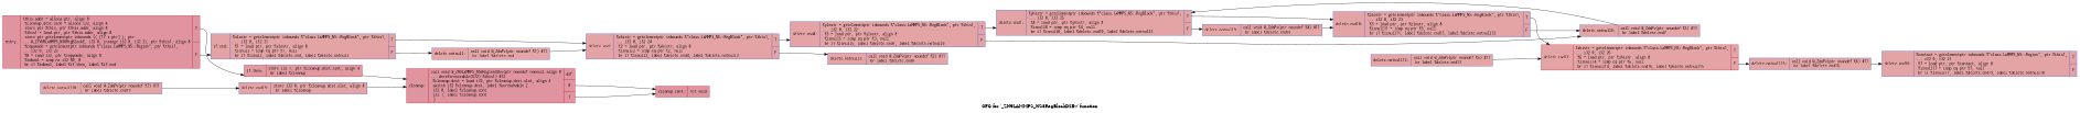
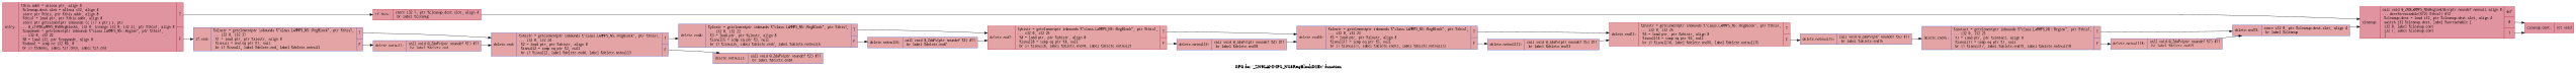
  digraph {
    label="CFG for '_ZN9LAMMPS_NS8RegBlockD2Ev' function"
    rankdir=LR
    node [color="#3d50c3ff" fillcolor="#c32e3170" fontname=Courier shape=record style=filled]
    edge [tailport=s1]
    n1 [color="#b70d28ff" fillcolor="#b70d2870" label="{entry:\l|  %this.addr = alloca ptr, align 8\l  %cleanup.dest.slot = alloca i32, align 4\l  store ptr %this, ptr %this.addr, align 8\l  %this1 = load ptr, ptr %this.addr, align 8\l  store ptr getelementptr inbounds (\{ [17 x ptr] \}, ptr\l... @_ZTVN9LAMMPS_NS8RegBlockE, i32 0, inrange i32 0, i32 2), ptr %this1, align 8\l  %copymode = getelementptr inbounds %\"class.LAMMPS_NS::Region\", ptr %this1,\l... i32 0, i32 22\l  %0 = load i32, ptr %copymode, align 8\l  %tobool = icmp ne i32 %0, 0\l  br i1 %tobool, label %if.then, label %if.end\l|{<s0>T|<s1>F}}"]
    n2 [color="#b70d28ff" fillcolor="#bb1b2c70" label="{if.then:\l|  store i32 1, ptr %cleanup.dest.slot, align 4\l  br label %cleanup\l}"]
-   n3 [label="{if.end:\l|  %xlostr = getelementptr inbounds %\"class.LAMMPS_NS::RegBlock\", ptr %this1,\l... i32 0, i32 21\l  %1 = load ptr, ptr %xlostr, align 8\l  %isnull = icmp eq ptr %1, null\l  br i1 %isnull, label %delete.end, label %delete.notnull\l|{<s0>T|<s1>F}}"]
+   n3 [label="{if.end:\l|  %xlostr = getelementptr inbounds %\"class.LAMMPS_NS::RegBlock\", ptr %this1,\l... i32 0, i32 21\l  %1 = load ptr, ptr %xlostr, align 8\l  %isnull = end eq ptr %1, null\l  br i1 %isnull, label %delete.end, label %delete.notnull\l|{<s0>T|<s1>F}}"]
    n4 [color="#b70d28ff" fillcolor="#b70d2870" label="{cleanup:\l|  call void @_ZN9LAMMPS_NS6RegionD2Ev(ptr noundef nonnull align 8\l... dereferenceable(672) %this1) #12\l  %cleanup.dest = load i32, ptr %cleanup.dest.slot, align 4\l  switch i32 %cleanup.dest, label %unreachable [\l    i32 0, label %cleanup.cont\l    i32 1, label %cleanup.cont\l  ]\l|{<s0>def|<s1>0|<s2>1}}"]
    n5 [label="{delete.end:\l|  %xhistr = getelementptr inbounds %\"class.LAMMPS_NS::RegBlock\", ptr %this1,\l... i32 0, i32 24\l  %2 = load ptr, ptr %xhistr, align 8\l  %isnull2 = icmp eq ptr %2, null\l  br i1 %isnull2, label %delete.end4, label %delete.notnull3\l|{<s0>T|<s1>F}}"]
    n6 [fillcolor="#c5333470" label="{delete.notnull:\l|  call void @_ZdaPv(ptr noundef %1) #11\l  br label %delete.end\l}"]
    n7 [color="#b70d28ff" fillcolor="#b70d2870" label="{cleanup.cont:\l|  ret void\l}"]
    n8 [label="{delete.end4:\l|  %ylostr = getelementptr inbounds %\"class.LAMMPS_NS::RegBlock\", ptr %this1,\l... i32 0, i32 22\l  %3 = load ptr, ptr %ylostr, align 8\l  %isnull5 = icmp eq ptr %3, null\l  br i1 %isnull5, label %delete.end7, label %delete.notnull6\l|{<s0>T|<s1>F}}"]
    n9 [fillcolor="#c5333470" label="{delete.notnull3:\l|  call void @_ZdaPv(ptr noundef %2) #11\l  br label %delete.end4\l}"]
-   n10 [label="{delete.end7:\l|  %yhistr = getelementptr inbounds %\"class.LAMMPS_NS::RegBlock\", ptr %this1,\l... i32 0, i32 25\l  %4 = load ptr, ptr %yhistr, align 8\l  %isnull8 = icmp eq ptr %4, null\l  br i1 %isnull8, label %delete.end10, label %delete.notnull9\l|{<s0>T|<s1>F}}"]
+   n10 [color="#b70d28ff" label="{delete.end7:\l|  %yhistr = getelementptr inbounds %\"class.LAMMPS_NS::RegBlock\", ptr %this1,\l... i32 0, i32 25\l  %4 = load ptr, ptr %yhistr, align 8\l  %isnull8 = icmp eq ptr %4, null\l  br i1 %isnull8, label %delete.end10, label %delete.notnull9\l|{<s0>T|<s1>F}}"]
    n11 [fillcolor="#c5333470" label="{delete.notnull6:\l|  call void @_ZdaPv(ptr noundef %3) #11\l  br label %delete.end7\l}"]
    n12 [label="{delete.end10:\l|  %zlostr = getelementptr inbounds %\"class.LAMMPS_NS::RegBlock\", ptr %this1,\l... i32 0, i32 23\l  %5 = load ptr, ptr %zlostr, align 8\l  %isnull11 = icmp eq ptr %5, null\l  br i1 %isnull11, label %delete.end13, label %delete.notnull12\l|{<s0>T|<s1>F}}"]
    n13 [fillcolor="#c5333470" label="{delete.notnull9:\l|  call void @_ZdaPv(ptr noundef %4) #11\l  br label %delete.end10\l}"]
    n14 [color="#b70d28ff" label="{delete.end13:\l|  %zhistr = getelementptr inbounds %\"class.LAMMPS_NS::RegBlock\", ptr %this1,\l... i32 0, i32 26\l  %6 = load ptr, ptr %zhistr, align 8\l  %isnull14 = icmp eq ptr %6, null\l  br i1 %isnull14, label %delete.end16, label %delete.notnull15\l|{<s0>T|<s1>F}}"]
    n15 [fillcolor="#c5333470" label="{delete.notnull12:\l|  call void @_ZdaPv(ptr noundef %5) #11\l  br label %delete.end13\l}"]
    n16 [fillcolor="#c5333470" label="{delete.notnull15:\l|  call void @_ZdaPv(ptr noundef %6) #11\l  br label %delete.end16\l}"]
    n17 [label="{delete.end16:\l|  %contact = getelementptr inbounds %\"class.LAMMPS_NS::Region\", ptr %this1,\l... i32 0, i32 23\l  %7 = load ptr, ptr %contact, align 8\l  %isnull17 = icmp eq ptr %7, null\l  br i1 %isnull17, label %delete.end19, label %delete.notnull18\l|{<s0>T|<s1>F}}"]
    n18 [label="{delete.end19:\l|  store i32 0, ptr %cleanup.dest.slot, align 4\l  br label %cleanup\l}"]
    n19 [fillcolor="#c5333470" label="{delete.notnull18:\l|  call void @_ZdaPv(ptr noundef %7) #11\l  br label %delete.end19\l}"]
    n1 -> n2 [tailport=s0]
    n1 -> n3
    n2 -> n4 [tailport=""]
    n3 -> n5 [tailport=s0]
    n3 -> n6
    n4 -> n7
    n4 -> n7 [tailport=s2]
    n5 -> n8 [tailport=s0]
    n5 -> n9
    n6 -> n5 [tailport=""]
    n8 -> n10 [tailport=s0]
    n8 -> n11
    n10 -> n12 [tailport=s0]
    n10 -> n13
    n11 -> n10 [tailport=""]
    n12 -> n14 [tailport=s0]
-   n12 -> n11
+   n12 -> n15
    n13 -> n12 [tailport=""]
    n14 -> n16
    n15 -> n14 [tailport=""]
    n16 -> n17 [tailport=""]
+   n17 -> n18 [tailport=s0]
+   n17 -> n19
    n18 -> n4 [tailport=""]
    n19 -> n18 [tailport=""]
  }
